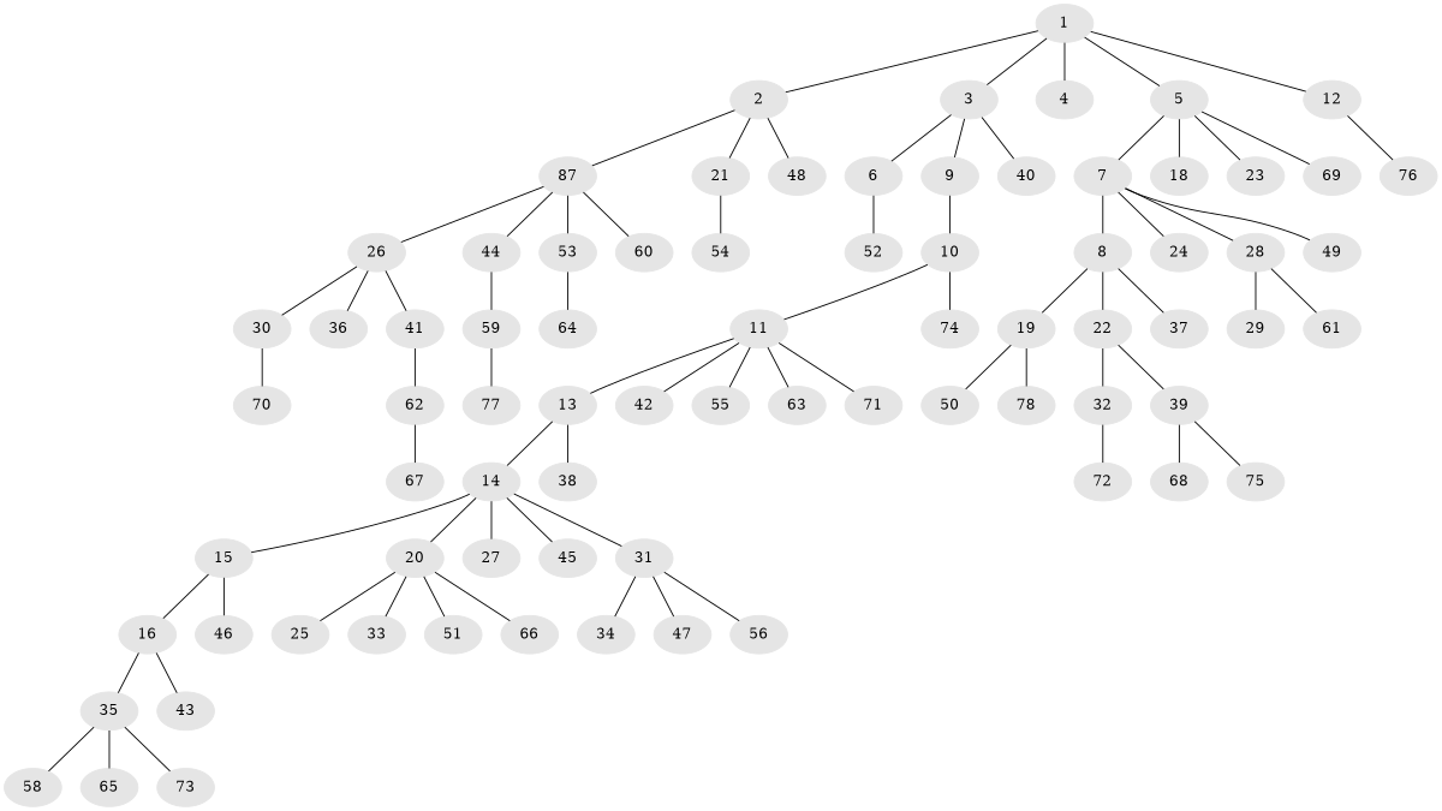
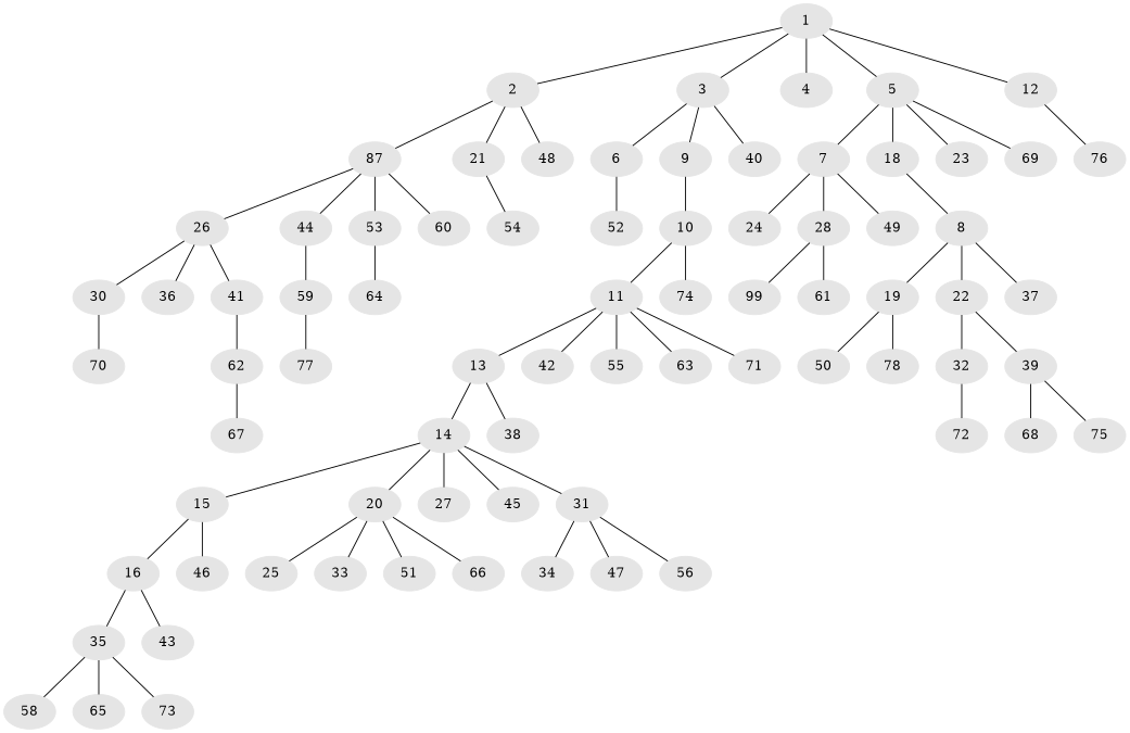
  graph {
    node [color=gray90 style=filled]
    1
    2
    3
    4
    5
    12
    n7 [label=87]
    21
    48
    6
    9
    40
    7
    18
    23
    69
    76
    26
    44
    53
    60
    54
    52
    10
    8
    24
    28
    49
    19
    22
    37
-   29
+   29 [label=99]
    61
    50
    78
    32
    39
    11
    74
    13
    42
    55
    63
    71
    14
    38
    15
    20
    27
    45
    31
    16
    46
    25
    33
    51
    66
    35
    43
    58
    65
    73
    30
    36
    41
    59
    64
    34
    47
    56
    72
    68
    75
    70
    62
    67
    77
    1 -- 2
    1 -- 3
    1 -- 4
    1 -- 5
    1 -- 12
    2 -- n7
    2 -- 21
    2 -- 48
    3 -- 6
    3 -- 9
    3 -- 40
    5 -- 7
    5 -- 18
    5 -- 23
    5 -- 69
    12 -- 76
    n7 -- 26
    n7 -- 44
    n7 -- 53
    n7 -- 60
    21 -- 54
    6 -- 52
    9 -- 10
-   7 -- 8
+   18 -- 8
    7 -- 24
    7 -- 28
    7 -- 49
    26 -- 30
    26 -- 36
    26 -- 41
    44 -- 59
    53 -- 64
    10 -- 11
    10 -- 74
    8 -- 19
    8 -- 22
    8 -- 37
    28 -- 29
    28 -- 61
    19 -- 50
    19 -- 78
    22 -- 32
    22 -- 39
    32 -- 72
    39 -- 68
    39 -- 75
    11 -- 13
    11 -- 42
    11 -- 55
    11 -- 63
    11 -- 71
    13 -- 14
    13 -- 38
    14 -- 15
    14 -- 20
    14 -- 27
    14 -- 45
    14 -- 31
    15 -- 16
    15 -- 46
    20 -- 25
    20 -- 33
    20 -- 51
    20 -- 66
    31 -- 34
    31 -- 47
    31 -- 56
    16 -- 35
    16 -- 43
    35 -- 58
    35 -- 65
    35 -- 73
    30 -- 70
    41 -- 62
    59 -- 77
    62 -- 67
  }
